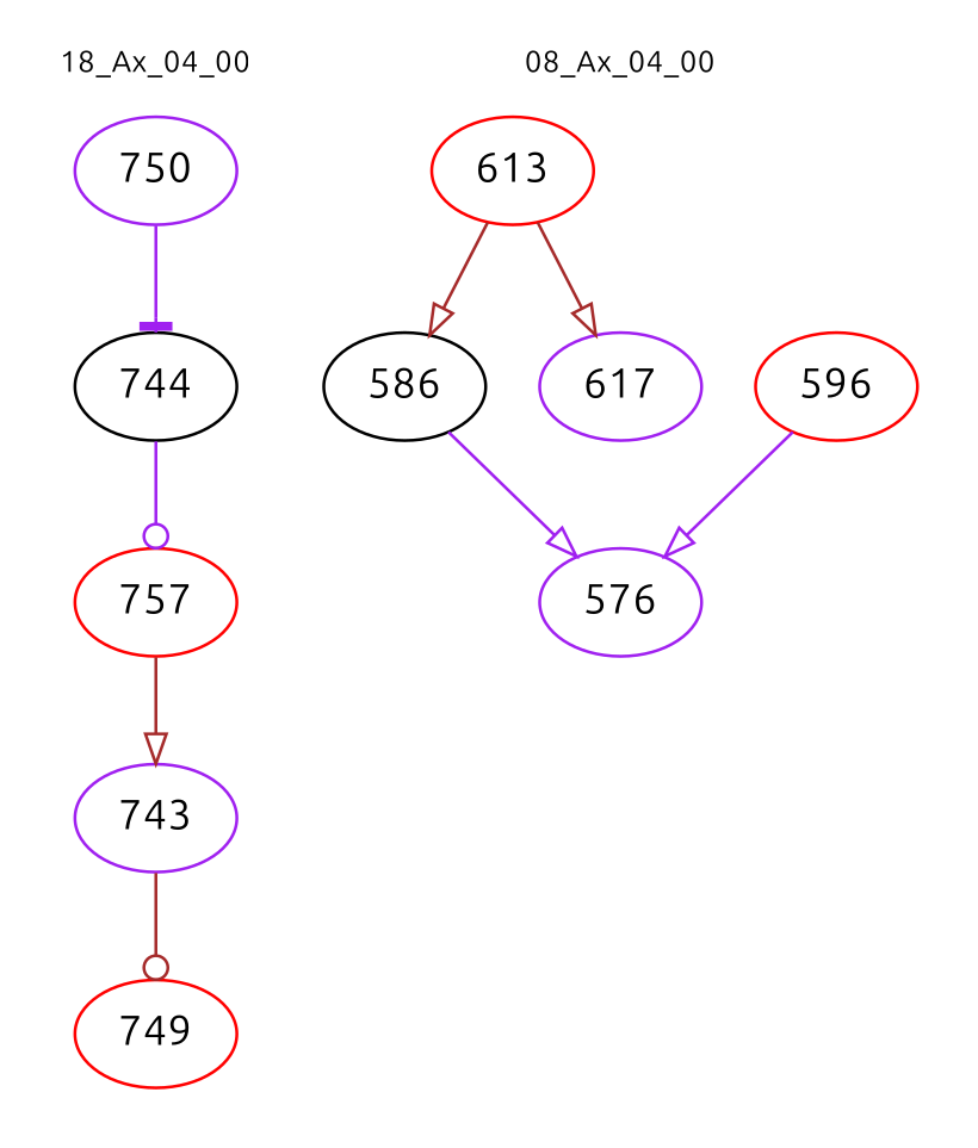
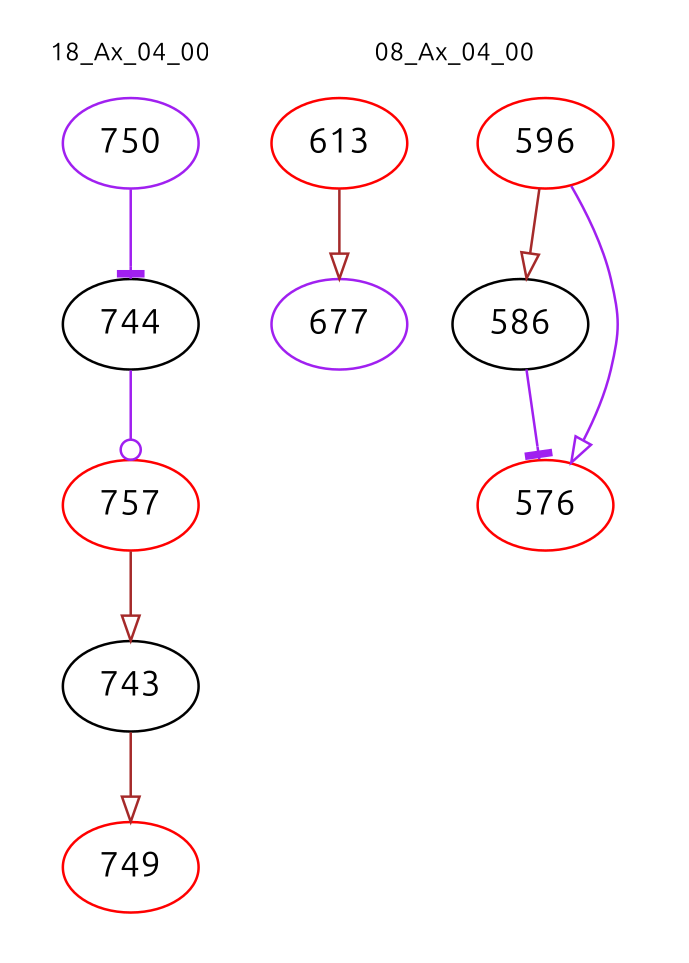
  digraph {
    fontname=Ubuntu
    node [color=red fontname=Ubuntu]
    edge [arrowhead=onormal color=purple fontname=Ubuntu]
    n1 [color=purple label=750]
-   n2 [color=purple label=743]
+   n2 [color=black label=743]
    n3 [color=black label=744]
    n4 [label=749]
    n5 [label=757]
    n6 [label=596]
    n7 [color=black label=586]
    n8 [label=613]
-   n9 [color=purple label=576]
-   n10 [color=purple label=617]
+   n9 [label=576]
+   n10 [color=purple label=677]
    subgraph cluster_1 {
      color=white
      fontsize=10
      label="18_Ax_04_00"
      n1
      n2
      n3
      n4
      n5
    }
    subgraph cluster_2 {
      color=white
      fontsize=10
      label="08_Ax_04_00"
      n6
      n7
      n8
      n9
      n10
    }
    n1 -> n3 [arrowhead=tee]
-   n2 -> n4 [arrowhead=odot color=brown]
+   n2 -> n4 [color=brown]
    n3 -> n5 [arrowhead=odot]
    n5 -> n2 [color=brown]
-   n8 -> n7 [color=brown]
+   n6 -> n7 [color=brown]
    n6 -> n9
-   n7 -> n9
+   n7 -> n9 [arrowhead=tee]
    n8 -> n10 [color=brown]
  }
